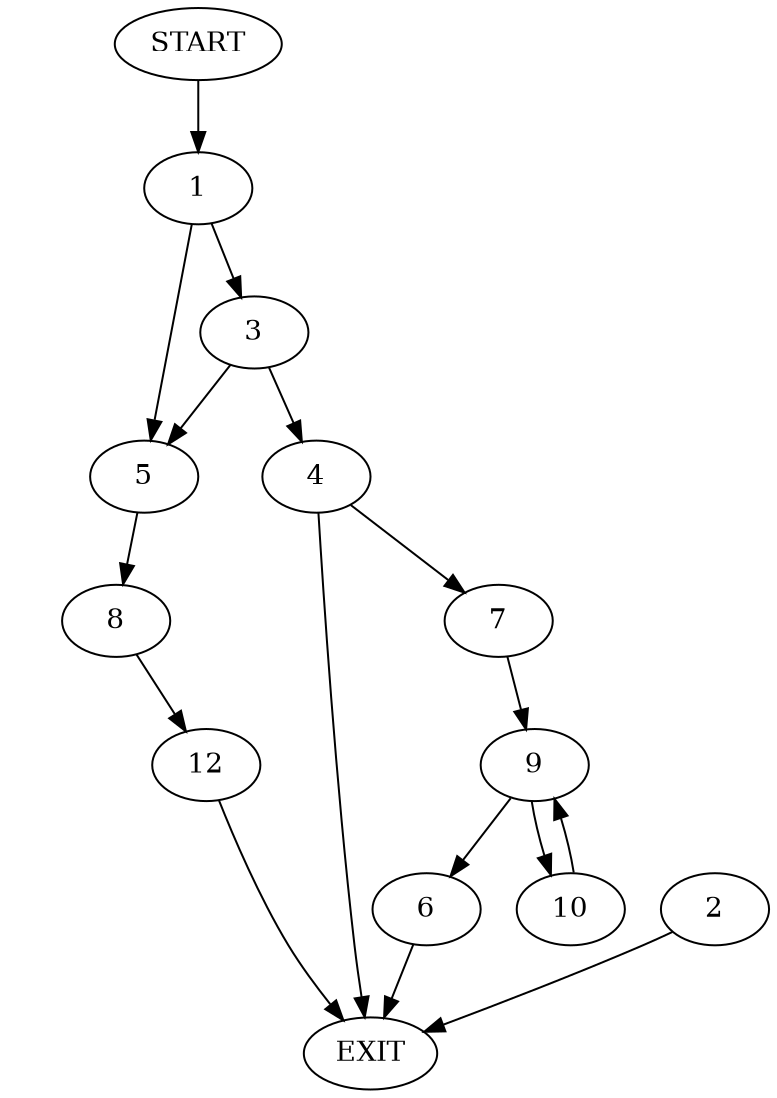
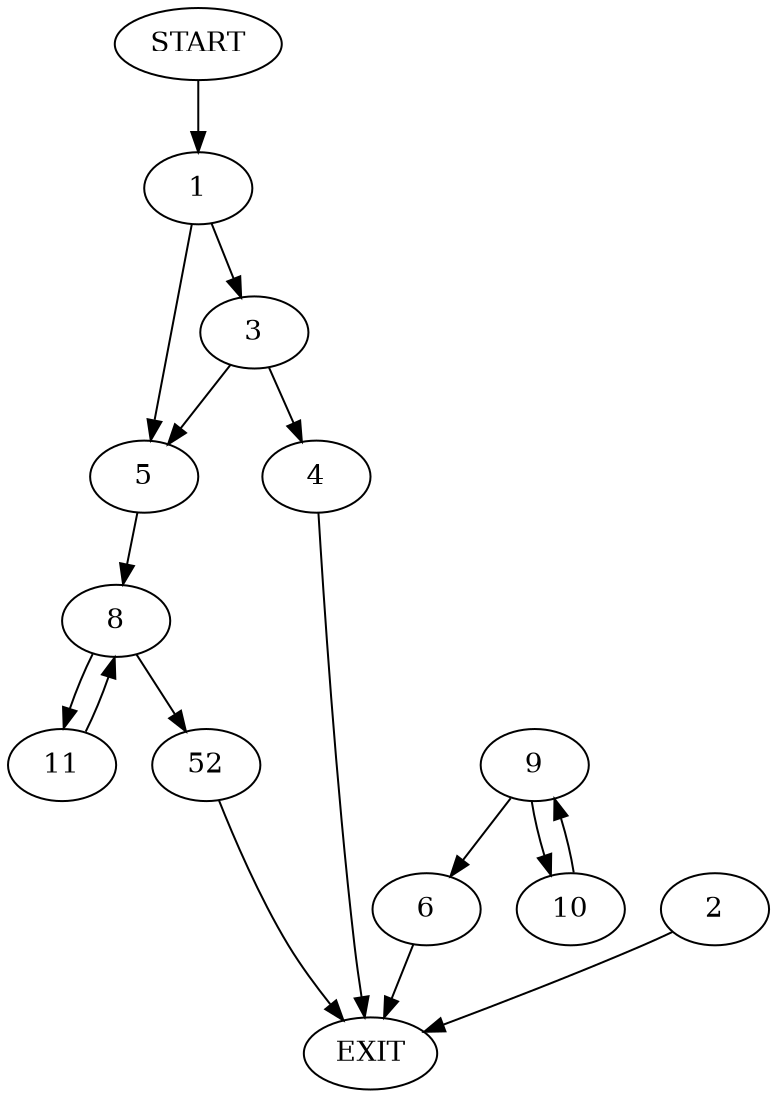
  digraph {
    n1 [label=START]
    1
    3
    5
    n5 [label=EXIT]
    2
    4
-   7
    8
    6
    9
-   12
+   11
+   12 [label=52]
    10
    n1 -> 1
    1 -> 3
    1 -> 5
    3 -> 5
    3 -> 4
    5 -> 8
    2 -> n5
    4 -> n5
-   4 -> 7
-   7 -> 9
+   8 -> 11
    8 -> 12
    6 -> n5
    9 -> 6
    9 -> 10
+   11 -> 8
    12 -> n5
    10 -> 9
  }
